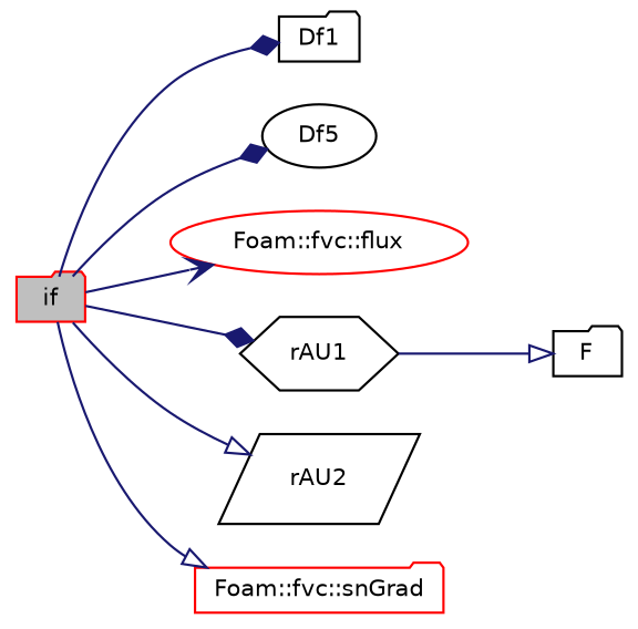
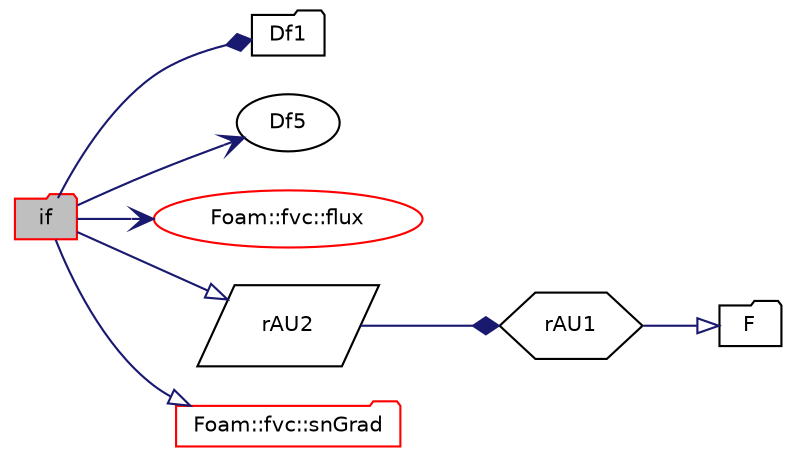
  digraph {
    rankdir=LR
    node [color=black fontname=Helvetica fontsize=10 shape=folder]
    edge [arrowhead=onormal color=midnightblue fontname=Helvetica fontsize=10 labelfontname=Helvetica labelfontsize=10 style=solid]
    n1 [color=red fillcolor=grey75 fontcolor=black height=0.2 label=if style=filled width=0.4]
    n2 [height=0.2 label=Df1 width=0.4]
    n3 [height=0.2 label=Df5 shape=ellipse width=0.4]
    n4 [color=red height=0.2 label="Foam::fvc::flux" shape=ellipse width=0.4]
    n5 [height=0.2 label=rAU1 shape=hexagon width=0.4]
    n6 [height=0.2 label=rAU2 shape=parallelogram width=0.4]
    n7 [color=red height=0.2 label="Foam::fvc::snGrad" width=0.4]
    n8 [height=0.2 label=F width=0.4]
    n1 -> n2 [arrowhead=diamond]
-   n1 -> n3 [arrowhead=diamond]
+   n1 -> n3 [arrowhead=vee]
    n1 -> n4 [arrowhead=vee]
-   n1 -> n5 [arrowhead=diamond]
+   n6 -> n5 [arrowhead=diamond]
    n1 -> n6
    n1 -> n7
    n5 -> n8
  }
